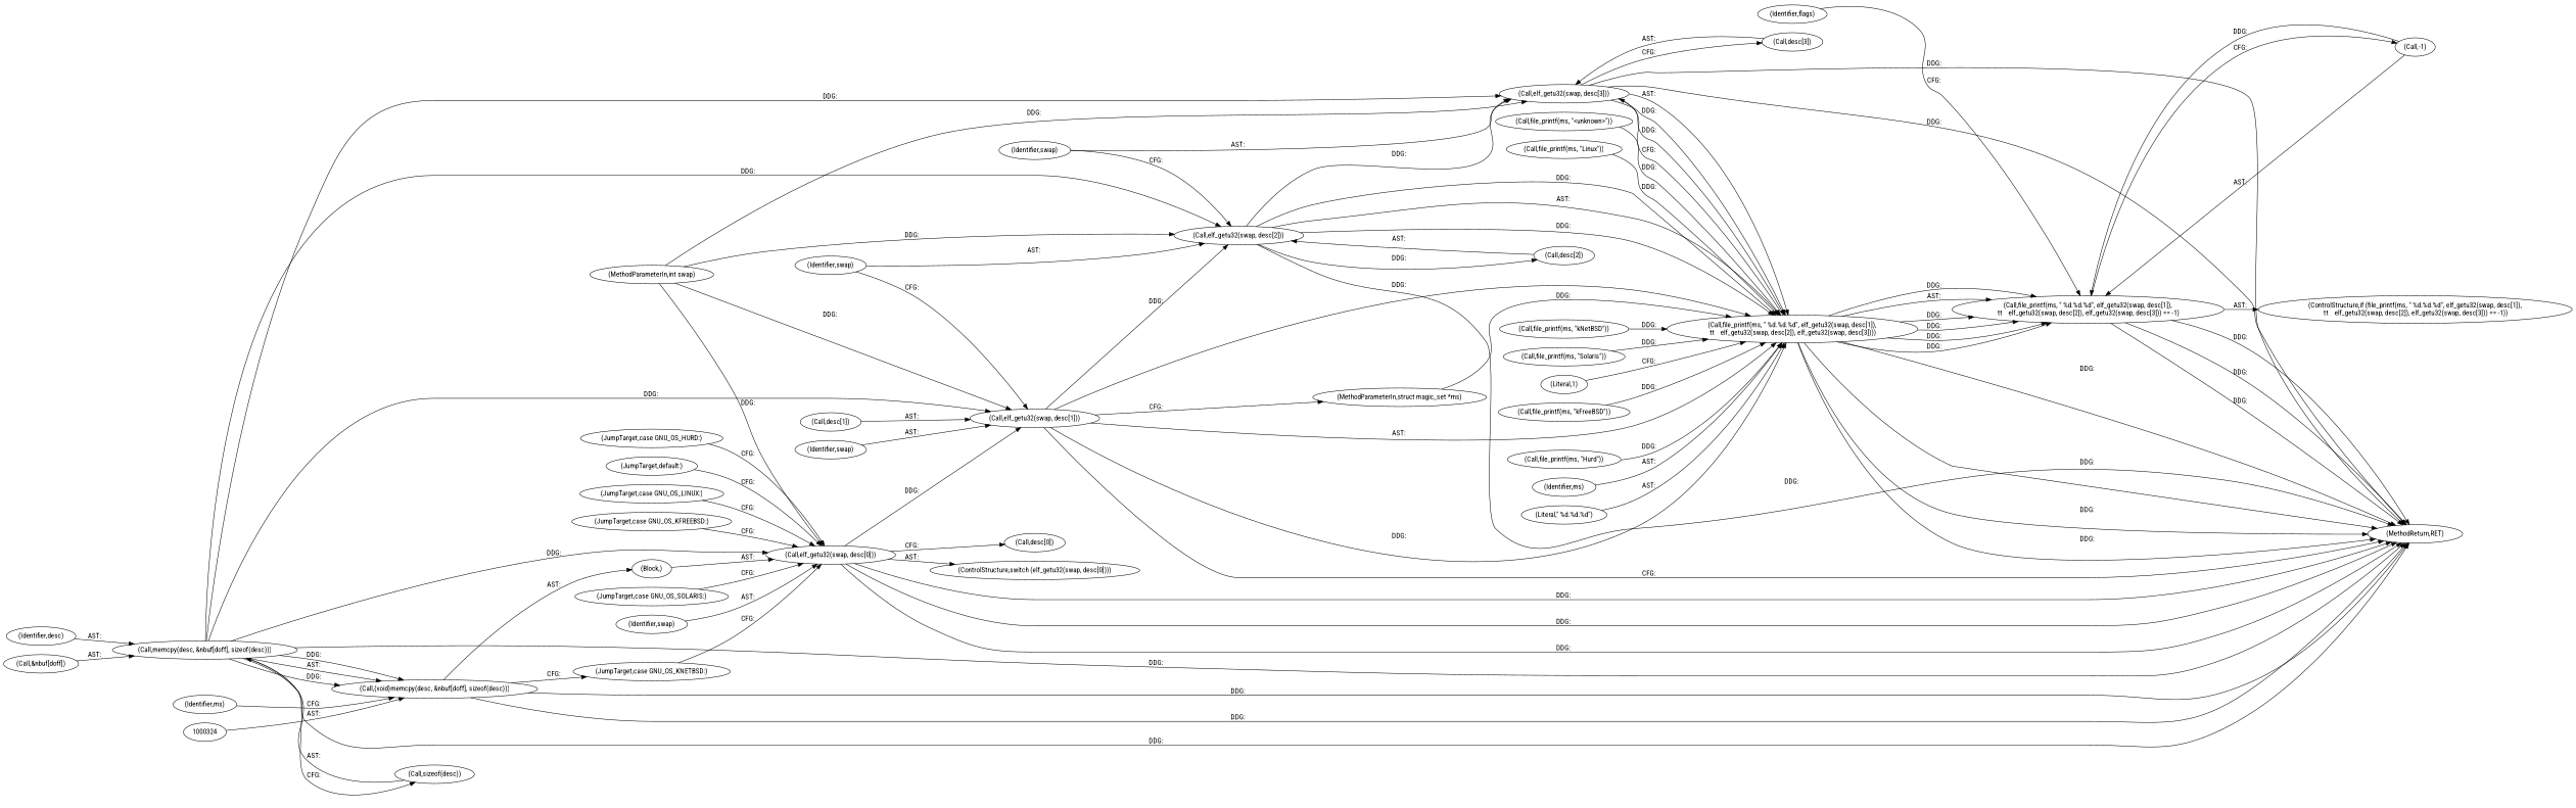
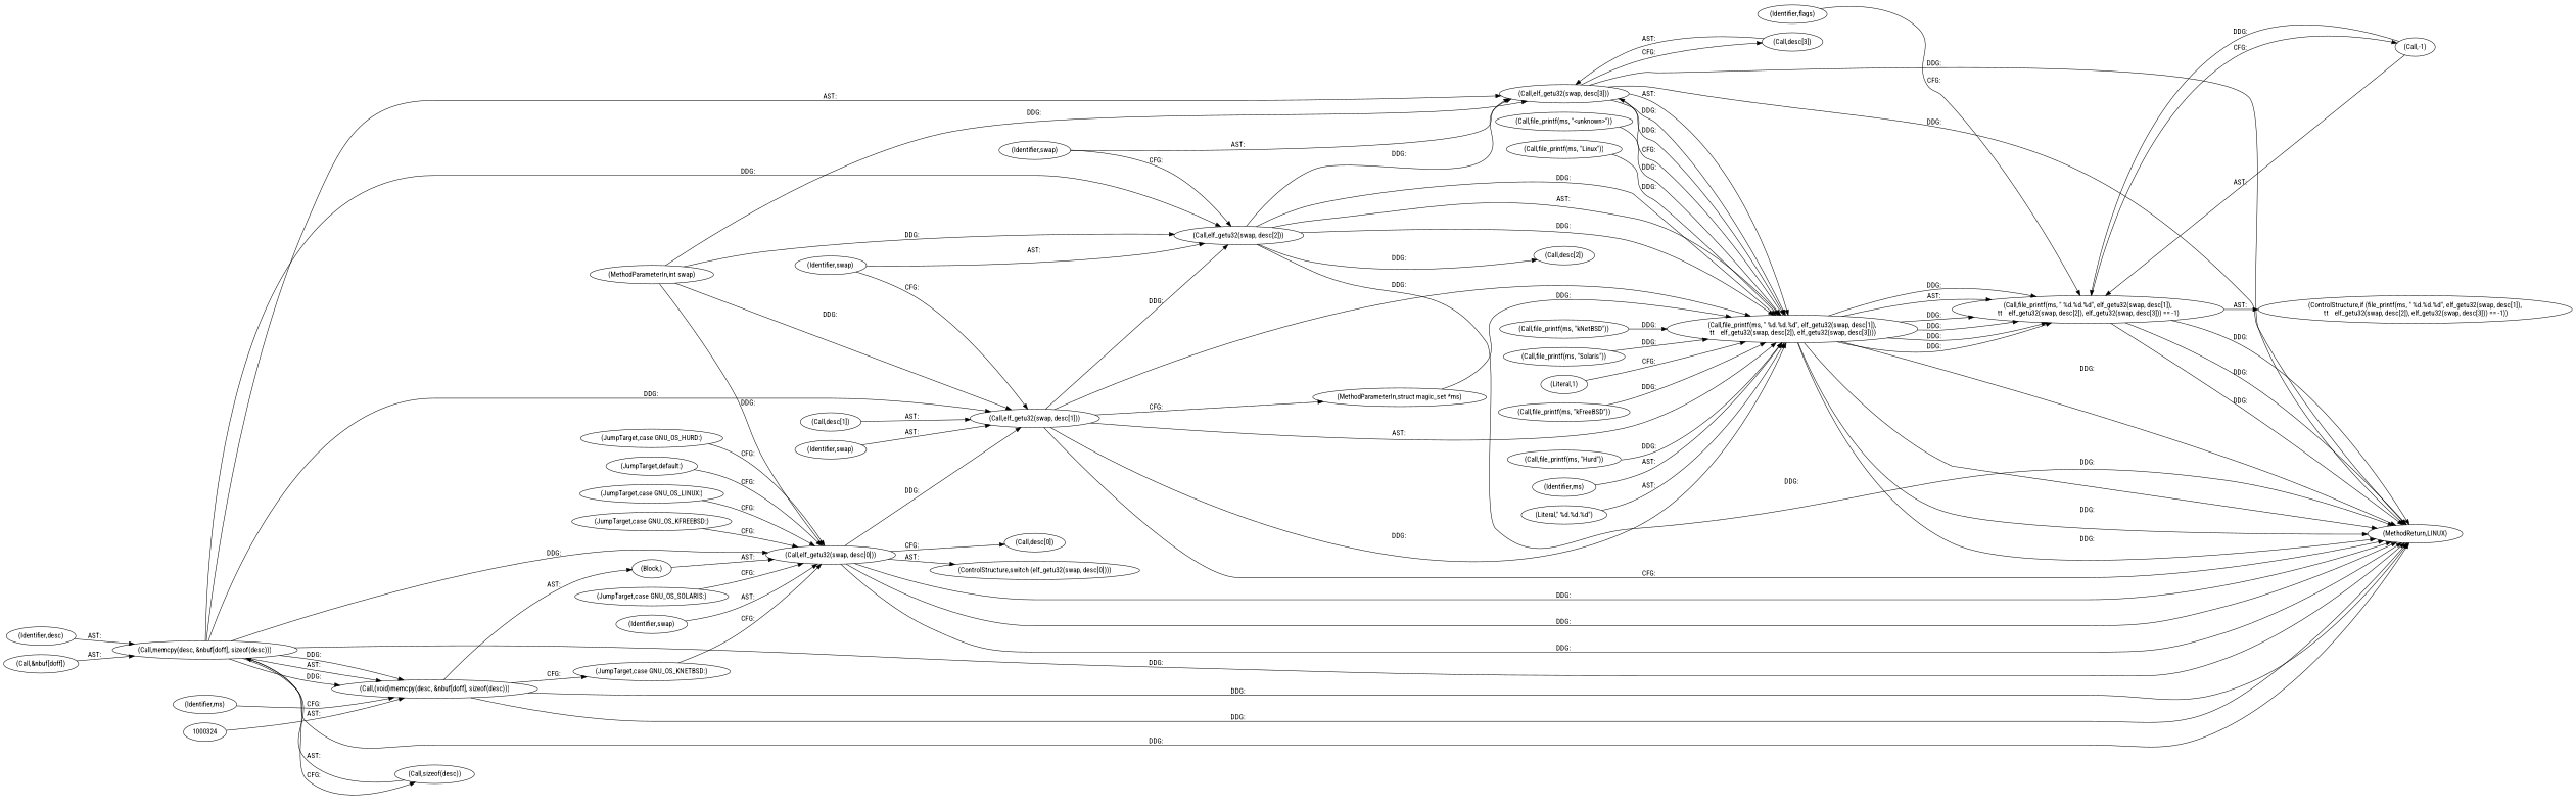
  digraph {
    fontname="Roboto Condensed"
    rankdir=LR
    node [fontname="Roboto Condensed"]
    edge [fontname="Roboto Condensed"]
    n1 [label="(Call,memcpy(desc, &nbuf[doff], sizeof(desc)))"]
    n2 [label="(Call,(void)memcpy(desc, &nbuf[doff], sizeof(desc)))"]
    n3 [label="(Call,elf_getu32(swap, desc[0]))"]
    n4 [label="(Call,elf_getu32(swap, desc[1]))"]
    n5 [label="(Call,elf_getu32(swap, desc[2]))"]
    n6 [label="(Call,elf_getu32(swap, desc[3]))"]
    n7 [label="(Call,sizeof(desc))"]
-   n8 [label="(MethodReturn,RET)"]
+   n8 [label="(MethodReturn,LINUX)"]
    n9 [label="(Block,)"]
    n10 [label="(JumpTarget,case GNU_OS_KNETBSD:)"]
    n11 [label="(Call,desc[0])"]
    n12 [label="(ControlStructure,switch (elf_getu32(swap, desc[0])))"]
    n13 [label="(Call,file_printf(ms, \" %d.%d.%d\", elf_getu32(swap, desc[1]),\n \t\t    elf_getu32(swap, desc[2]), elf_getu32(swap, desc[3])))"]
    n14 [label="(MethodParameterIn,struct magic_set *ms)"]
    n15 [label="(Call,desc[2])"]
    n16 [label="(Call,desc[3])"]
    n17 [label="(Call,file_printf(ms, \" %d.%d.%d\", elf_getu32(swap, desc[1]),\n \t\t    elf_getu32(swap, desc[2]), elf_getu32(swap, desc[3])) == -1)"]
    n18 [label="(Call,desc[1])"]
    n19 [label="(ControlStructure,if (file_printf(ms, \" %d.%d.%d\", elf_getu32(swap, desc[1]),\n \t\t    elf_getu32(swap, desc[2]), elf_getu32(swap, desc[3])) == -1))"]
    n20 [label="(Call,-1)"]
    n21 [label="(Identifier,flags)"]
    n22 [label="(JumpTarget,case GNU_OS_SOLARIS:)"]
    n23 [label="(Identifier,swap)"]
    n24 [label="(Identifier,swap)"]
    n25 [label="(Call,file_printf(ms, \"kNetBSD\"))"]
    n26 [label="(Call,file_printf(ms, \"Solaris\"))"]
    n27 [label="(Identifier,swap)"]
    n28 [label="(Literal,1)"]
    n29 [label="(JumpTarget,case GNU_OS_HURD:)"]
    n30 [label="(JumpTarget,default:)"]
    n31 [label="(Call,file_printf(ms, \"kFreeBSD\"))"]
    n32 [label="(JumpTarget,case GNU_OS_LINUX:)"]
    n33 [label="(Call,file_printf(ms, \"Hurd\"))"]
    n34 [label="(Identifier,desc)"]
    n35 [label="(Identifier,ms)"]
    n36 [label="(Call,&nbuf[doff])"]
    n37 [label="(Identifier,ms)"]
    n38 [label="(JumpTarget,case GNU_OS_KFREEBSD:)"]
    n39 [label="(Literal,\" %d.%d.%d\")"]
    n40 [label="(MethodParameterIn,int swap)"]
    n41 [label="(Identifier,swap)"]
    n42 [label="(Call,file_printf(ms, \"<unknown>\"))"]
    n43 [label="(Call,file_printf(ms, \"Linux\"))"]
    1000324
    n1 -> n2 [label="AST: "]
    n1 -> n2 [label="DDG: "]
    n1 -> n2 [label="DDG: "]
    n1 -> n3 [label="DDG: "]
    n1 -> n4 [label="DDG: "]
    n1 -> n5 [label="DDG: "]
-   n1 -> n6 [label="DDG: "]
+   n1 -> n6 [label="AST: "]
    n1 -> n7 [label="CFG: "]
    n1 -> n8 [label="DDG: "]
    n1 -> n8 [label="DDG: "]
    n2 -> n8 [label="DDG: "]
    n2 -> n8 [label="DDG: "]
    n2 -> n9 [label="AST: "]
    n2 -> n10 [label="CFG: "]
    n3 -> n4 [label="DDG: "]
    n3 -> n8 [label="DDG: "]
    n3 -> n8 [label="DDG: "]
    n3 -> n8 [label="DDG: "]
    n3 -> n11 [label="CFG: "]
    n3 -> n12 [label="AST: "]
    n4 -> n5 [label="DDG: "]
    n4 -> n8 [label="CFG: "]
    n4 -> n13 [label="AST: "]
    n4 -> n13 [label="DDG: "]
    n4 -> n13 [label="DDG: "]
    n4 -> n14 [label="CFG: "]
    n5 -> n6 [label="DDG: "]
    n5 -> n8 [label="DDG: "]
    n5 -> n13 [label="AST: "]
    n5 -> n13 [label="DDG: "]
    n5 -> n13 [label="DDG: "]
    n5 -> n15 [label="DDG: "]
    n6 -> n8 [label="DDG: "]
    n6 -> n8 [label="DDG: "]
    n6 -> n13 [label="AST: "]
    n6 -> n13 [label="DDG: "]
    n6 -> n13 [label="DDG: "]
    n6 -> n16 [label="CFG: "]
    n7 -> n1 [label="AST: "]
    n9 -> n3 [label="AST: "]
    n10 -> n3 [label="CFG: "]
    n13 -> n6 [label="CFG: "]
    n13 -> n8 [label="DDG: "]
    n13 -> n8 [label="DDG: "]
    n13 -> n8 [label="DDG: "]
    n13 -> n8 [label="DDG: "]
    n13 -> n17 [label="AST: "]
    n13 -> n17 [label="DDG: "]
    n13 -> n17 [label="DDG: "]
    n13 -> n17 [label="DDG: "]
    n13 -> n17 [label="DDG: "]
    n13 -> n17 [label="DDG: "]
    n14 -> n13 [label="DDG: "]
-   n15 -> n5 [label="AST: "]
    n16 -> n6 [label="AST: "]
    n17 -> n8 [label="DDG: "]
    n17 -> n8 [label="DDG: "]
    n17 -> n8 [label="DDG: "]
    n17 -> n19 [label="AST: "]
    n17 -> n20 [label="CFG: "]
    n18 -> n4 [label="AST: "]
    n20 -> n17 [label="AST: "]
    n20 -> n17 [label="DDG: "]
    n21 -> n17 [label="CFG: "]
    n22 -> n3 [label="CFG: "]
    n23 -> n3 [label="AST: "]
    n24 -> n4 [label="CFG: "]
    n24 -> n5 [label="AST: "]
    n25 -> n13 [label="DDG: "]
    n26 -> n13 [label="DDG: "]
    n27 -> n5 [label="CFG: "]
    n27 -> n6 [label="AST: "]
    n28 -> n13 [label="CFG: "]
    n29 -> n3 [label="CFG: "]
    n30 -> n3 [label="CFG: "]
    n31 -> n13 [label="DDG: "]
    n32 -> n3 [label="CFG: "]
    n33 -> n13 [label="DDG: "]
    n34 -> n1 [label="AST: "]
    n35 -> n2 [label="CFG: "]
    n36 -> n1 [label="AST: "]
    n37 -> n13 [label="AST: "]
    n38 -> n3 [label="CFG: "]
    n39 -> n13 [label="AST: "]
    n40 -> n3 [label="DDG: "]
    n40 -> n4 [label="DDG: "]
    n40 -> n5 [label="DDG: "]
    n40 -> n6 [label="DDG: "]
    n41 -> n4 [label="AST: "]
    n42 -> n13 [label="DDG: "]
    n43 -> n13 [label="DDG: "]
    1000324 -> n2 [label="AST: "]
  }
